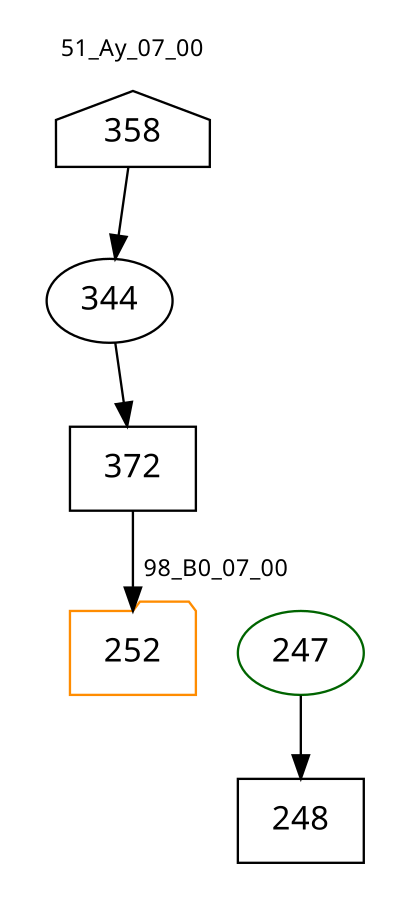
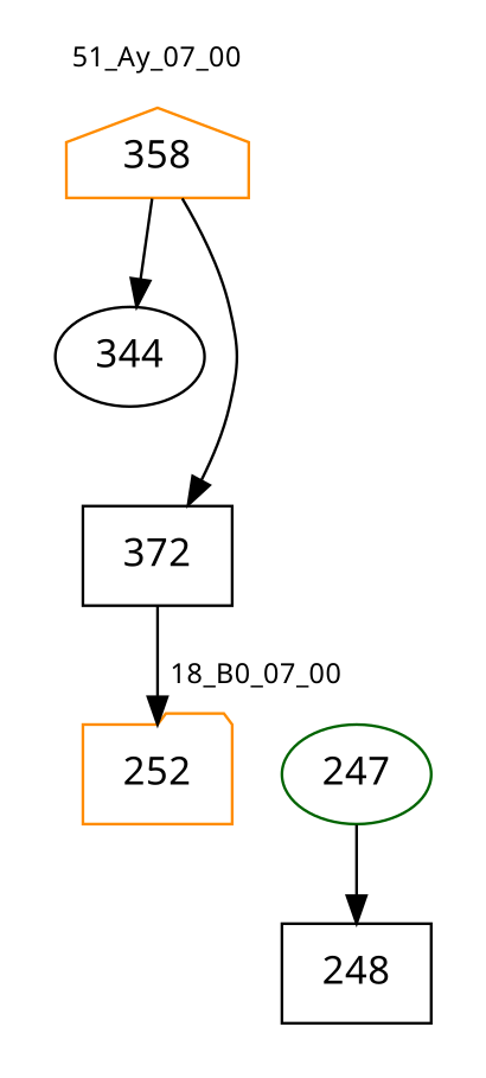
  digraph {
    fontname="Noto Sans"
    node [color=black fontname="Noto Sans" shape=ellipse]
    edge [color=black fontname="Noto Sans"]
-   n1 [label=358 shape=house]
+   n1 [color=darkorange label=358 shape=house]
    n2 [label=344]
    n3 [label=372 shape=box]
    n4 [color=darkgreen label=247]
    n5 [color=darkorange label=252 shape=folder]
    n6 [label=248 shape=box]
    subgraph cluster_1 {
      color=white
      fontsize=10
      label="51_Ay_07_00"
      n1
      n2
      n3
    }
    subgraph cluster_2 {
      color=white
      fontsize=10
-     label="98_B0_07_00"
+     label="18_B0_07_00"
      n4
      n5
      n6
    }
    n1 -> n2
-   n2 -> n3
+   n1 -> n3
    n3 -> n5
    n4 -> n6
  }
